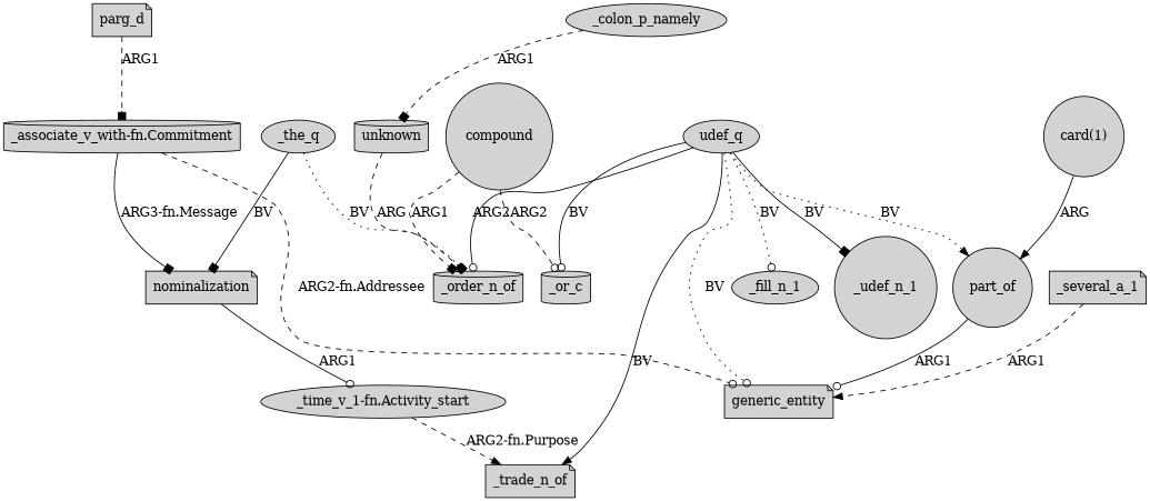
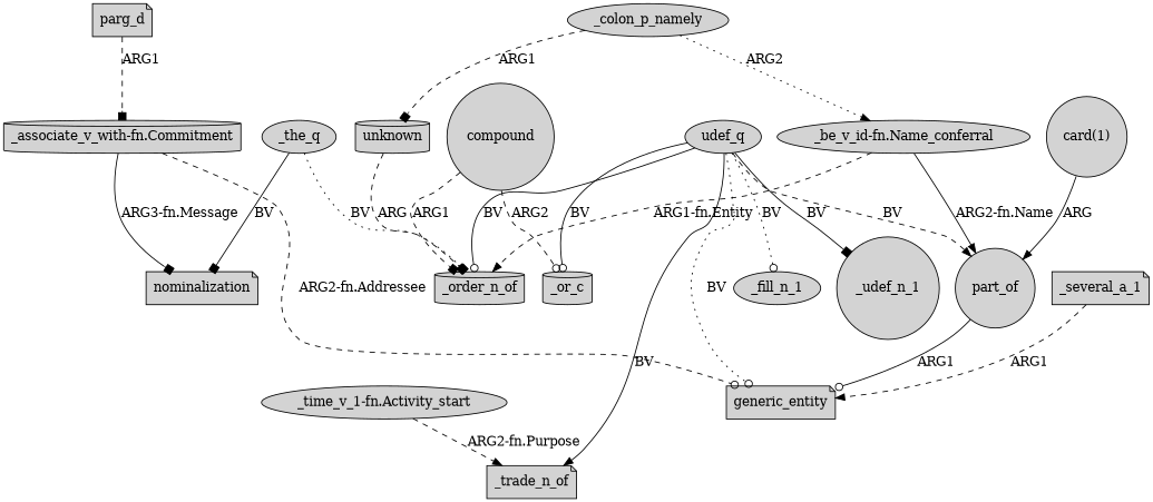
  digraph {
    node [shape=ellipse style=filled]
    edge [arrowhead=odot style=solid]
    nominalization [shape=note]
    _the_q
    _order_n_of [shape=cylinder]
    "_time_v_1-fn.Activity_start"
    _trade_n_of [shape=note]
    compound [shape=circle]
    _or_c [shape=cylinder]
    parg_d [shape=note]
    "_associate_v_with-fn.Commitment" [shape=cylinder]
    generic_entity [shape=note]
    _several_a_1 [shape=note]
    udef_q
    part_of [shape=circle]
    _fill_n_1
    n15 [label=_udef_n_1 shape=circle]
+   "_be_v_id-fn.Name_conferral"
    "card(1)" [shape=circle]
    unknown [shape=cylinder]
    _colon_p_namely
-   nominalization -> "_time_v_1-fn.Activity_start" [label=ARG1]
    _the_q -> nominalization [arrowhead=box label=BV]
    _the_q -> _order_n_of [arrowhead=box label=BV style=dotted]
    "_time_v_1-fn.Activity_start" -> _trade_n_of [arrowhead=normal label="ARG2-fn.Purpose" style=dashed]
    compound -> _order_n_of [arrowhead=box label=ARG1 style=dashed]
    compound -> _or_c [label=ARG2 style=dashed]
    parg_d -> "_associate_v_with-fn.Commitment" [arrowhead=box label=ARG1 style=dashed]
    "_associate_v_with-fn.Commitment" -> nominalization [arrowhead=box label="ARG3-fn.Message"]
    "_associate_v_with-fn.Commitment" -> generic_entity [label="ARG2-fn.Addressee" style=dashed]
    _several_a_1 -> generic_entity [arrowhead=normal label=ARG1 style=dashed]
-   udef_q -> _order_n_of [label=ARG2]
+   udef_q -> _order_n_of [label=BV]
    udef_q -> _trade_n_of [arrowhead=normal label=BV]
    udef_q -> _or_c [label=BV]
    udef_q -> generic_entity [label=BV style=dotted]
-   udef_q -> part_of [arrowhead=normal label=BV style=dotted]
+   udef_q -> part_of [arrowhead=normal label=BV style=dashed]
    udef_q -> _fill_n_1 [label=BV style=dotted]
    udef_q -> n15 [arrowhead=box label=BV]
    part_of -> generic_entity [label=ARG1]
+   "_be_v_id-fn.Name_conferral" -> _order_n_of [arrowhead=normal label="ARG1-fn.Entity" style=dashed]
+   "_be_v_id-fn.Name_conferral" -> part_of [arrowhead=normal label="ARG2-fn.Name"]
    "card(1)" -> part_of [arrowhead=normal label=ARG]
    unknown -> _order_n_of [arrowhead=box label=ARG style=dashed]
+   _colon_p_namely -> "_be_v_id-fn.Name_conferral" [arrowhead=normal label=ARG2 style=dotted]
    _colon_p_namely -> unknown [arrowhead=box label=ARG1 style=dashed]
  }
